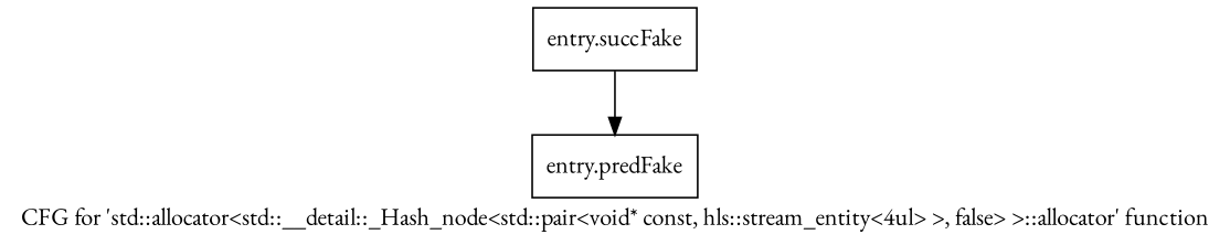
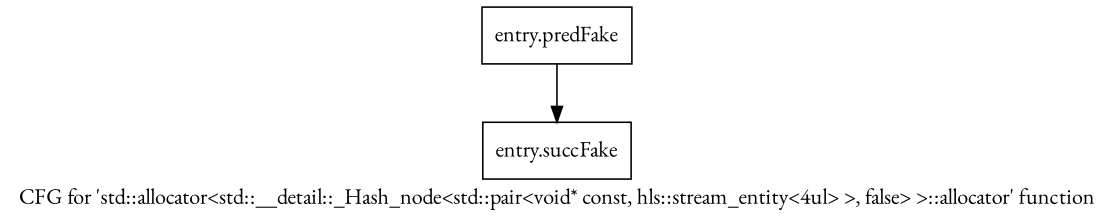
  digraph {
    label="CFG for 'std::allocator\<std::__detail::_Hash_node\<std::pair\<void* const, hls::stream_entity\<4ul\> \>, false\> \>::allocator' function"
    fontname="EB Garamond"
    node [shape=record fontname="EB Garamond"]
    n1 [label="{entry.predFake}"]
    n2 [filename="/tools/Xilinx/Vitis_HLS/2022.1/tps/lnx64/gcc-8.3.0/lib/gcc/x86_64-pc-linux-gnu/8.3.0/../../../../include/c++/8.3.0/bits/allocator.h" label="{entry.succFake}" linenumber=131]
-   n2 -> n1 [execusionnum=1 filename="/tools/Xilinx/Vitis_HLS/2022.1/tps/lnx64/gcc-8.3.0/lib/gcc/x86_64-pc-linux-gnu/8.3.0/../../../../include/c++/8.3.0/bits/allocator.h" fontname="EB Garamond"]
+   n1 -> n2 [execusionnum=1 filename="/tools/Xilinx/Vitis_HLS/2022.1/tps/lnx64/gcc-8.3.0/lib/gcc/x86_64-pc-linux-gnu/8.3.0/../../../../include/c++/8.3.0/bits/allocator.h" fontname="EB Garamond"]
  }
